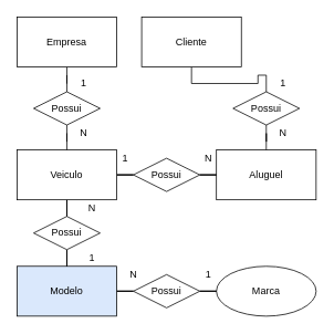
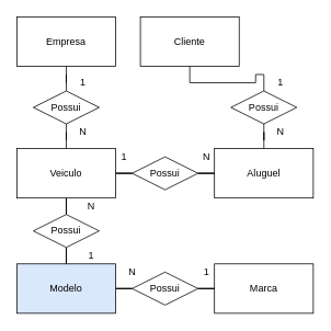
  <mxCell id="0" />
  <mxCell id="1" parent="0" />
  <mxCell id="2" style="edgeStyle=orthogonalEdgeStyle;rounded=0;orthogonalLoop=1;jettySize=auto;html=1;endArrow=none;endFill=0;" edge="1" parent="1" source="3" target="30"><mxGeometry relative="1" as="geometry" /></mxCell>
  <mxCell id="3" value="Empresa" style="rounded=0;whiteSpace=wrap;html=1;" vertex="1" parent="1"><mxGeometry x="20" y="20" width="120" height="60" as="geometry" /></mxCell>
  <mxCell id="4" style="edgeStyle=orthogonalEdgeStyle;rounded=0;orthogonalLoop=1;jettySize=auto;html=1;endArrow=none;endFill=0;" edge="1" parent="1" source="5" target="20"><mxGeometry relative="1" as="geometry" /></mxCell>
  <mxCell id="5" value="Cliente" style="rounded=0;whiteSpace=wrap;html=1;" vertex="1" parent="1"><mxGeometry x="170" y="20" width="120" height="60" as="geometry" /></mxCell>
  <mxCell id="6" value="Aluguel" style="rounded=0;whiteSpace=wrap;html=1;" vertex="1" parent="1"><mxGeometry x="260" y="180" width="120" height="60" as="geometry" /></mxCell>
  <mxCell id="7" style="edgeStyle=orthogonalEdgeStyle;rounded=0;orthogonalLoop=1;jettySize=auto;html=1;endArrow=none;endFill=0;" edge="1" parent="1" source="9" target="14"><mxGeometry relative="1" as="geometry" /></mxCell>
  <mxCell id="8" style="edgeStyle=orthogonalEdgeStyle;rounded=0;orthogonalLoop=1;jettySize=auto;html=1;endArrow=none;endFill=0;" edge="1" parent="1" source="9" target="24"><mxGeometry relative="1" as="geometry" /></mxCell>
  <mxCell id="9" value="Veiculo" style="rounded=0;whiteSpace=wrap;html=1;" vertex="1" parent="1"><mxGeometry x="20" y="180" width="120" height="60" as="geometry" /></mxCell>
  <mxCell id="10" style="edgeStyle=orthogonalEdgeStyle;rounded=0;orthogonalLoop=1;jettySize=auto;html=1;endArrow=none;endFill=0;" edge="1" parent="1" source="11" target="16"><mxGeometry relative="1" as="geometry" /></mxCell>
  <mxCell id="11" value="Modelo" style="rounded=0;whiteSpace=wrap;html=1;fillColor=#dae8fc;" vertex="1" parent="1"><mxGeometry x="20" y="320" width="120" height="60" as="geometry" /></mxCell>
- <mxCell id="12" value="Marca" style="ellipse;whiteSpace=wrap;html=1;" vertex="1" parent="1"><mxGeometry x="260" y="320" width="120" height="60" as="geometry" /></mxCell>
+ <mxCell id="12" value="Marca" style="rounded=0;whiteSpace=wrap;html=1;" vertex="1" parent="1"><mxGeometry x="260" y="320" width="120" height="60" as="geometry" /></mxCell>
  <mxCell id="13" style="edgeStyle=orthogonalEdgeStyle;rounded=0;orthogonalLoop=1;jettySize=auto;html=1;endArrow=none;endFill=0;" edge="1" parent="1" source="14" target="6"><mxGeometry relative="1" as="geometry" /></mxCell>
  <mxCell id="14" value="Possui" style="rhombus;whiteSpace=wrap;html=1;" vertex="1" parent="1"><mxGeometry x="160" y="190" width="80" height="40" as="geometry" /></mxCell>
  <mxCell id="15" style="edgeStyle=orthogonalEdgeStyle;rounded=0;orthogonalLoop=1;jettySize=auto;html=1;endArrow=none;endFill=0;" edge="1" parent="1" source="16" target="12"><mxGeometry relative="1" as="geometry" /></mxCell>
  <mxCell id="16" value="Possui" style="rhombus;whiteSpace=wrap;html=1;" vertex="1" parent="1"><mxGeometry x="160" y="330" width="80" height="40" as="geometry" /></mxCell>
  <mxCell id="17" value="1" style="text;html=1;align=center;verticalAlign=middle;resizable=0;points=[];autosize=1;" vertex="1" parent="1"><mxGeometry x="140" y="180" width="20" height="20" as="geometry" /></mxCell>
  <mxCell id="18" value="N" style="text;html=1;align=center;verticalAlign=middle;resizable=0;points=[];autosize=1;" vertex="1" parent="1"><mxGeometry x="240" y="180" width="20" height="20" as="geometry" /></mxCell>
  <mxCell id="19" style="edgeStyle=orthogonalEdgeStyle;rounded=0;orthogonalLoop=1;jettySize=auto;html=1;endArrow=none;endFill=0;" edge="1" parent="1" source="20" target="6"><mxGeometry relative="1" as="geometry" /></mxCell>
  <mxCell id="20" value="Possui" style="rhombus;whiteSpace=wrap;html=1;" vertex="1" parent="1"><mxGeometry x="280" y="110" width="80" height="40" as="geometry" /></mxCell>
  <mxCell id="21" value="1" style="text;html=1;align=center;verticalAlign=middle;resizable=0;points=[];autosize=1;" vertex="1" parent="1"><mxGeometry x="330" y="90" width="20" height="20" as="geometry" /></mxCell>
  <mxCell id="22" value="N" style="text;html=1;align=center;verticalAlign=middle;resizable=0;points=[];autosize=1;" vertex="1" parent="1"><mxGeometry x="330" y="150" width="20" height="20" as="geometry" /></mxCell>
  <mxCell id="23" style="edgeStyle=orthogonalEdgeStyle;rounded=0;orthogonalLoop=1;jettySize=auto;html=1;endArrow=none;endFill=0;" edge="1" parent="1" source="24" target="11"><mxGeometry relative="1" as="geometry" /></mxCell>
  <mxCell id="24" value="Possui" style="rhombus;whiteSpace=wrap;html=1;" vertex="1" parent="1"><mxGeometry x="40" y="260" width="80" height="40" as="geometry" /></mxCell>
  <mxCell id="25" value="1" style="text;html=1;align=center;verticalAlign=middle;resizable=0;points=[];autosize=1;" vertex="1" parent="1"><mxGeometry x="100" y="300" width="20" height="20" as="geometry" /></mxCell>
  <mxCell id="26" value="N" style="text;html=1;align=center;verticalAlign=middle;resizable=0;points=[];autosize=1;" vertex="1" parent="1"><mxGeometry x="100" y="240" width="20" height="20" as="geometry" /></mxCell>
  <mxCell id="27" value="N" style="text;html=1;align=center;verticalAlign=middle;resizable=0;points=[];autosize=1;" vertex="1" parent="1"><mxGeometry x="150" y="320" width="20" height="20" as="geometry" /></mxCell>
  <mxCell id="28" value="1" style="text;html=1;align=center;verticalAlign=middle;resizable=0;points=[];autosize=1;" vertex="1" parent="1"><mxGeometry x="240" y="320" width="20" height="20" as="geometry" /></mxCell>
  <mxCell id="29" style="edgeStyle=orthogonalEdgeStyle;rounded=0;orthogonalLoop=1;jettySize=auto;html=1;endArrow=none;endFill=0;" edge="1" parent="1" source="30" target="9"><mxGeometry relative="1" as="geometry" /></mxCell>
  <mxCell id="30" value="Possui" style="rhombus;whiteSpace=wrap;html=1;" vertex="1" parent="1"><mxGeometry x="40" y="110" width="80" height="40" as="geometry" /></mxCell>
  <mxCell id="31" value="1" style="text;html=1;align=center;verticalAlign=middle;resizable=0;points=[];autosize=1;" vertex="1" parent="1"><mxGeometry x="90" y="90" width="20" height="20" as="geometry" /></mxCell>
  <mxCell id="32" value="N" style="text;html=1;align=center;verticalAlign=middle;resizable=0;points=[];autosize=1;" vertex="1" parent="1"><mxGeometry x="90" y="150" width="20" height="20" as="geometry" /></mxCell>
